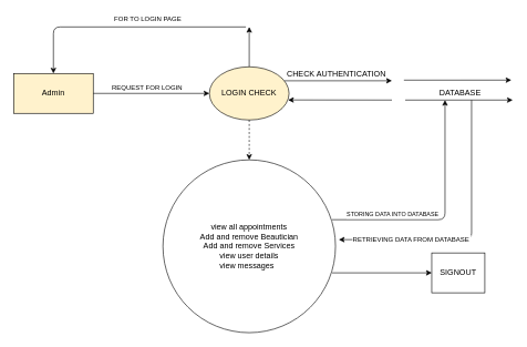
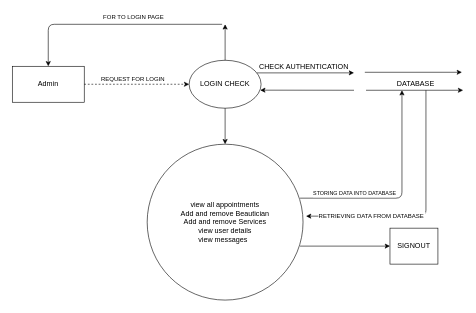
  <mxCell id="0" />
  <mxCell id="1" parent="0" />
- <mxCell id="2" value="Admin" style="rounded=0;whiteSpace=wrap;html=1;fillColor=#fff2cc;" parent="1" vertex="1"><mxGeometry x="20" y="110" width="120" height="60" as="geometry" /></mxCell>
+ <mxCell id="2" value="Admin" style="rounded=0;whiteSpace=wrap;html=1;" parent="1" vertex="1"><mxGeometry x="20" y="110" width="120" height="60" as="geometry" /></mxCell>
  <mxCell id="3" value="view all appointments&lt;br&gt;Add and remove Beautician&lt;br&gt;Add and remove Services&lt;br&gt;view user details&lt;br&gt;view messages&amp;nbsp;&amp;nbsp;" style="ellipse;whiteSpace=wrap;html=1;aspect=fixed;" parent="1" vertex="1"><mxGeometry x="245" y="240" width="260" height="260" as="geometry" /></mxCell>
- <mxCell id="4" value="LOGIN CHECK" style="ellipse;whiteSpace=wrap;html=1;fillColor=#fff2cc;" parent="1" vertex="1"><mxGeometry x="315" y="100" width="120" height="80" as="geometry" /></mxCell>
+ <mxCell id="4" value="LOGIN CHECK" style="ellipse;whiteSpace=wrap;html=1;" parent="1" vertex="1"><mxGeometry x="315" y="100" width="120" height="80" as="geometry" /></mxCell>
  <mxCell id="5" value="SIGNOUT" style="rounded=0;whiteSpace=wrap;html=1;" parent="1" vertex="1"><mxGeometry x="650" y="380" width="80" height="60" as="geometry" /></mxCell>
- <mxCell id="6" value="" style="endArrow=classic;html=1;entryX=0;entryY=0.5;entryDx=0;entryDy=0;exitX=1;exitY=0.5;exitDx=0;exitDy=0;" parent="1" source="2" target="4" edge="1"><mxGeometry width="50" height="50" relative="1" as="geometry"><mxPoint x="195" y="160" as="sourcePoint" /><mxPoint x="245" y="110" as="targetPoint" /></mxGeometry></mxCell>
+ <mxCell id="6" value="" style="endArrow=classic;html=1;entryX=0;entryY=0.5;entryDx=0;entryDy=0;exitX=1;exitY=0.5;exitDx=0;exitDy=0;dashed=1;" parent="1" source="2" target="4" edge="1"><mxGeometry width="50" height="50" relative="1" as="geometry"><mxPoint x="195" y="160" as="sourcePoint" /><mxPoint x="245" y="110" as="targetPoint" /></mxGeometry></mxCell>
  <mxCell id="7" value="REQUEST FOR LOGIN" style="text;html=1;resizable=0;points=[];align=center;verticalAlign=middle;labelBackgroundColor=#ffffff;fontSize=10;" parent="6" vertex="1" connectable="0"><mxGeometry x="-0.433" relative="1" as="geometry"><mxPoint x="30" y="-10" as="offset" /></mxGeometry></mxCell>
  <mxCell id="8" value="" style="endArrow=classic;html=1;entryX=0.5;entryY=0;entryDx=0;entryDy=0;" parent="1" target="2" edge="1"><mxGeometry width="50" height="50" relative="1" as="geometry"><mxPoint x="370" y="40" as="sourcePoint" /><mxPoint x="105" y="20" as="targetPoint" /><Array as="points"><mxPoint x="80" y="40" /></Array></mxGeometry></mxCell>
  <mxCell id="9" value="" style="endArrow=classic;html=1;exitX=0.5;exitY=0;exitDx=0;exitDy=0;" parent="1" source="4" edge="1"><mxGeometry width="50" height="50" relative="1" as="geometry"><mxPoint x="350" y="90" as="sourcePoint" /><mxPoint x="375" y="40" as="targetPoint" /></mxGeometry></mxCell>
- <mxCell id="10" value="" style="endArrow=classic;html=1;entryX=0.5;entryY=0;entryDx=0;entryDy=0;exitX=0.5;exitY=1;exitDx=0;exitDy=0;dashed=1;" parent="1" source="4" target="3" edge="1"><mxGeometry width="50" height="50" relative="1" as="geometry"><mxPoint x="340" y="240" as="sourcePoint" /><mxPoint x="390" y="190" as="targetPoint" /></mxGeometry></mxCell>
+ <mxCell id="10" value="" style="endArrow=classic;html=1;entryX=0.5;entryY=0;entryDx=0;entryDy=0;exitX=0.5;exitY=1;exitDx=0;exitDy=0;" parent="1" source="4" target="3" edge="1"><mxGeometry width="50" height="50" relative="1" as="geometry"><mxPoint x="340" y="240" as="sourcePoint" /><mxPoint x="390" y="190" as="targetPoint" /></mxGeometry></mxCell>
  <mxCell id="11" value="" style="endArrow=classic;html=1;entryX=0;entryY=0.5;entryDx=0;entryDy=0;" parent="1" target="5" edge="1"><mxGeometry width="50" height="50" relative="1" as="geometry"><mxPoint x="500" y="410" as="sourcePoint" /><mxPoint x="600" y="390" as="targetPoint" /></mxGeometry></mxCell>
  <mxCell id="12" value="" style="endArrow=classic;html=1;exitX=0.942;exitY=0.263;exitDx=0;exitDy=0;exitPerimeter=0;" parent="1" source="4" edge="1"><mxGeometry width="50" height="50" relative="1" as="geometry"><mxPoint x="510" y="160" as="sourcePoint" /><mxPoint x="590" y="121" as="targetPoint" /></mxGeometry></mxCell>
  <mxCell id="13" value="CHECK AUTHENTICATION" style="text;html=1;resizable=0;points=[];align=center;verticalAlign=middle;labelBackgroundColor=#ffffff;" parent="12" vertex="1" connectable="0"><mxGeometry x="-0.499" y="2" relative="1" as="geometry"><mxPoint x="36" y="-9" as="offset" /></mxGeometry></mxCell>
  <mxCell id="14" value="" style="endArrow=classic;html=1;entryX=0.988;entryY=0.623;entryDx=0;entryDy=0;entryPerimeter=0;" parent="1" target="4" edge="1"><mxGeometry width="50" height="50" relative="1" as="geometry"><mxPoint x="590" y="150" as="sourcePoint" /><mxPoint x="642" y="150" as="targetPoint" /></mxGeometry></mxCell>
  <mxCell id="15" value="" style="endArrow=classic;html=1;exitX=0.942;exitY=0.263;exitDx=0;exitDy=0;exitPerimeter=0;" parent="1" edge="1"><mxGeometry width="50" height="50" relative="1" as="geometry"><mxPoint x="608.04" y="120.04" as="sourcePoint" /><mxPoint x="770" y="120" as="targetPoint" /></mxGeometry></mxCell>
  <mxCell id="16" value="" style="endArrow=classic;html=1;exitX=0.942;exitY=0.263;exitDx=0;exitDy=0;exitPerimeter=0;" parent="1" edge="1"><mxGeometry width="50" height="50" relative="1" as="geometry"><mxPoint x="610.04" y="150.04" as="sourcePoint" /><mxPoint x="772" y="150" as="targetPoint" /></mxGeometry></mxCell>
  <mxCell id="17" value="" style="endArrow=classic;html=1;" parent="1" edge="1"><mxGeometry width="50" height="50" relative="1" as="geometry"><mxPoint x="710" y="150" as="sourcePoint" /><mxPoint x="510" y="360" as="targetPoint" /><Array as="points"><mxPoint x="710" y="360" /></Array></mxGeometry></mxCell>
  <mxCell id="18" value="RETRIEVING DATA FROM DATABASE&amp;nbsp;" style="text;html=1;resizable=0;points=[];align=center;verticalAlign=middle;labelBackgroundColor=#ffffff;fontSize=10;" parent="17" vertex="1" connectable="0"><mxGeometry x="0.879" y="-3" relative="1" as="geometry"><mxPoint x="84" y="1" as="offset" /></mxGeometry></mxCell>
  <mxCell id="19" value="" style="endArrow=classic;html=1;" parent="1" edge="1"><mxGeometry width="50" height="50" relative="1" as="geometry"><mxPoint x="500" y="330" as="sourcePoint" /><mxPoint x="670" y="150" as="targetPoint" /><Array as="points"><mxPoint x="670" y="330" /></Array></mxGeometry></mxCell>
  <mxCell id="20" value="&lt;font style=&quot;font-size: 9px&quot;&gt;STORING DATA INTO DATABASE&lt;/font&gt;" style="text;html=1;resizable=0;points=[];align=center;verticalAlign=middle;labelBackgroundColor=#ffffff;" parent="19" vertex="1" connectable="0"><mxGeometry x="-0.739" y="2" relative="1" as="geometry"><mxPoint x="44" y="-8" as="offset" /></mxGeometry></mxCell>
  <mxCell id="21" value="DATABASE" style="text;html=1;resizable=0;points=[];autosize=1;align=left;verticalAlign=top;spacingTop=-4;direction=south;" parent="1" vertex="1"><mxGeometry x="660" y="130" width="20" height="80" as="geometry" /></mxCell>
  <mxCell id="22" value="FOR TO LOGIN PAGE" style="text;html=1;resizable=0;points=[];autosize=1;align=left;verticalAlign=top;spacingTop=-4;fontSize=10;" parent="1" vertex="1"><mxGeometry x="170" y="20" width="140" height="10" as="geometry" /></mxCell>
